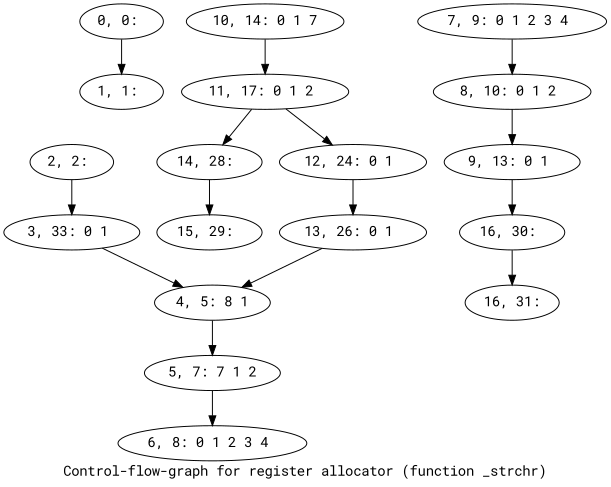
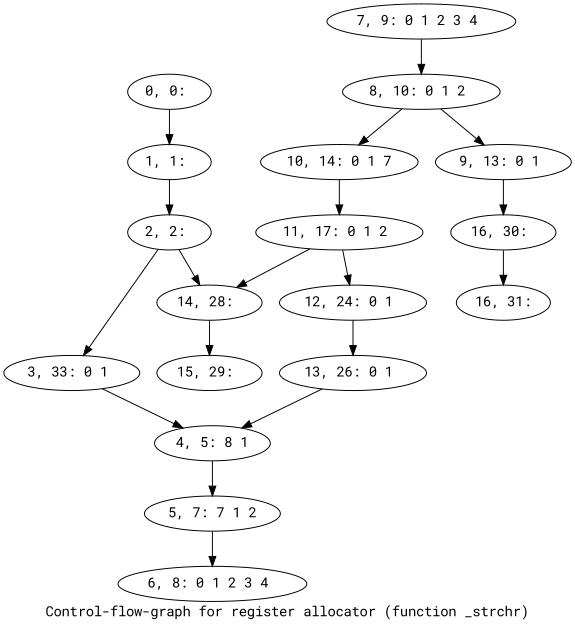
  digraph {
    fontname="Roboto Mono"
    label="Control-flow-graph for register allocator (function _strchr)"
    node [fontname="Roboto Mono"]
    edge [fontname="Roboto Mono"]
    n1 [label="0, 0: "]
    n2 [label="1, 1: "]
    n3 [label="2, 2: "]
    n4 [label="3, 33: 0 1 "]
    n5 [label="14, 28: "]
    n6 [label="4, 5: 8 1"]
    n7 [label="15, 29: "]
    n8 [label="5, 7: 7 1 2"]
    n9 [label="6, 8: 0 1 2 3 4 "]
    n10 [label="7, 9: 0 1 2 3 4 "]
    n11 [label="8, 10: 0 1 2 "]
    n12 [label="9, 13: 0 1 "]
    n13 [label="10, 14: 0 1 7"]
    n14 [label="16, 30: "]
    n15 [label="11, 17: 0 1 2 "]
    n16 [label="16, 31:"]
    n17 [label="12, 24: 0 1 "]
    n18 [label="13, 26: 0 1 "]
    n1 -> n2
+   n2 -> n3
    n3 -> n4
+   n3 -> n5
    n4 -> n6
    n5 -> n7
    n6 -> n8
    n8 -> n9
    n10 -> n11
    n11 -> n12
+   n11 -> n13
    n12 -> n14
    n13 -> n15
    n14 -> n16
    n15 -> n5
    n15 -> n17
    n17 -> n18
    n18 -> n6
  }
